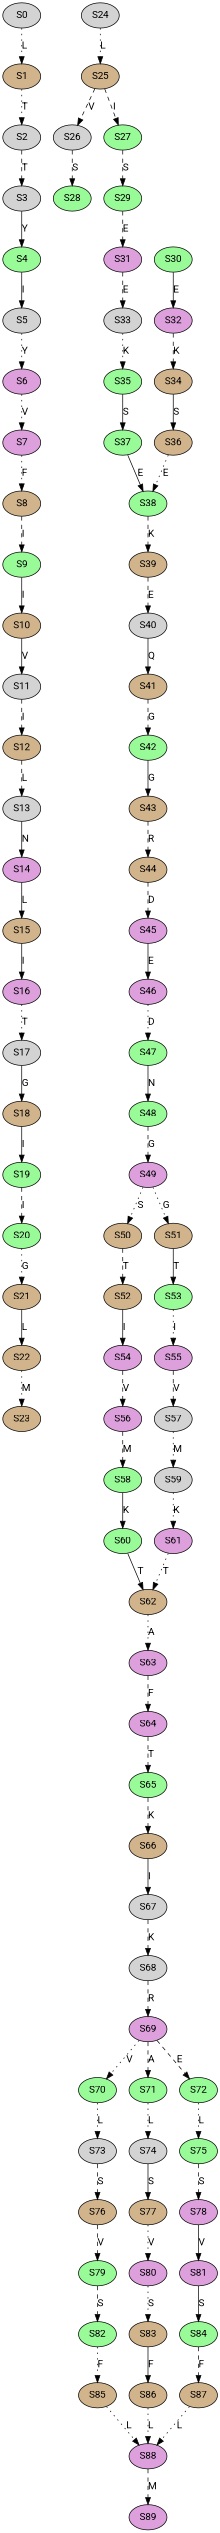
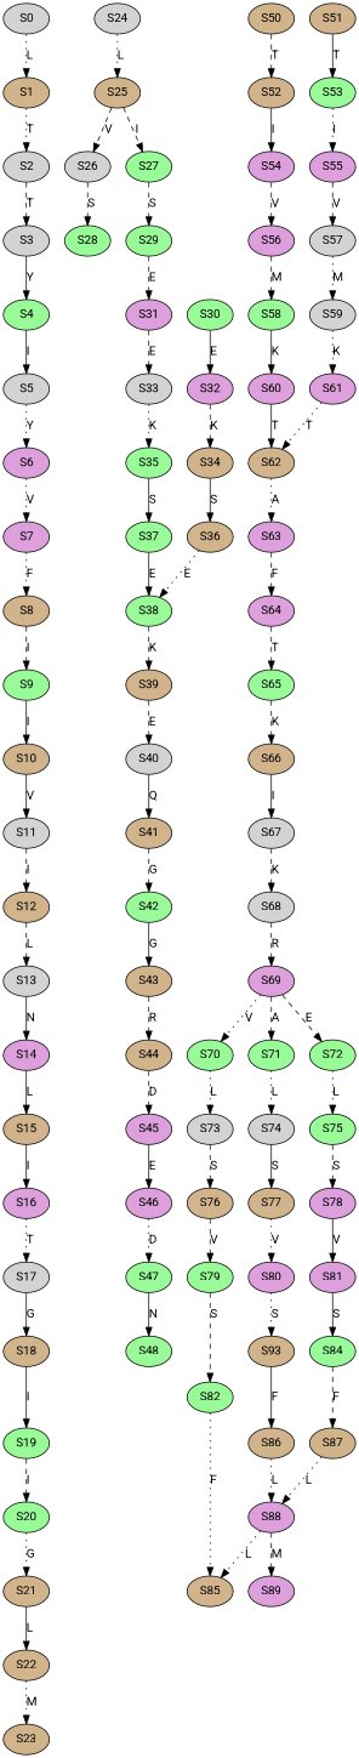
  strict digraph {
    fontname=Roboto
    node [fillcolor=tan fontname=Roboto style=filled]
    edge [fontname=Roboto style=dashed]
    S0 [fillcolor=lightgrey]
    S1
    S2 [fillcolor=lightgrey]
    S3 [fillcolor=lightgrey]
    S4 [fillcolor=palegreen]
    S5 [fillcolor=lightgrey]
    S6 [fillcolor=plum]
    S7 [fillcolor=plum]
    S8
    S9 [fillcolor=palegreen]
    S10
    S11 [fillcolor=lightgrey]
    S12
    S13 [fillcolor=lightgrey]
    S14 [fillcolor=plum]
    S15
    S16 [fillcolor=plum]
    S17 [fillcolor=lightgrey]
    S18
    S19 [fillcolor=palegreen]
    S20 [fillcolor=palegreen]
    S21
    S22
    S23
    S24 [fillcolor=lightgrey]
    S25
    S26 [fillcolor=lightgrey]
    S27 [fillcolor=palegreen]
    S28 [fillcolor=palegreen]
    S29 [fillcolor=palegreen]
    S31 [fillcolor=plum]
    S30 [fillcolor=palegreen]
    S32 [fillcolor=plum]
    S33 [fillcolor=lightgrey]
    S34
    S35 [fillcolor=palegreen]
    S36
    S37 [fillcolor=palegreen]
    S38 [fillcolor=palegreen]
    S39
    S40 [fillcolor=lightgrey]
    S41
    S42 [fillcolor=palegreen]
    S43
    S44
    S45 [fillcolor=plum]
    S46 [fillcolor=plum]
    S47 [fillcolor=palegreen]
    S48 [fillcolor=palegreen]
-   S49 [fillcolor=plum]
    S50
    S51
    S52
    S53 [fillcolor=palegreen]
    S54 [fillcolor=plum]
    S55 [fillcolor=plum]
    S56 [fillcolor=plum]
    S57 [fillcolor=lightgrey]
    S58 [fillcolor=palegreen]
    S59 [fillcolor=lightgrey]
-   S60 [fillcolor=palegreen]
+   S60 [fillcolor=plum]
    S61 [fillcolor=plum]
    S62
    S63 [fillcolor=plum]
    S64 [fillcolor=plum]
    S65 [fillcolor=palegreen]
    S66
    S67 [fillcolor=lightgrey]
    S68 [fillcolor=lightgrey]
    S69 [fillcolor=plum]
    S70 [fillcolor=palegreen]
    S71 [fillcolor=palegreen]
    S72 [fillcolor=palegreen]
    S73 [fillcolor=lightgrey]
    S74 [fillcolor=lightgrey]
    S75 [fillcolor=palegreen]
    S76
    S77
    S78 [fillcolor=plum]
    S79 [fillcolor=palegreen]
    S80 [fillcolor=plum]
    S81 [fillcolor=plum]
    S82 [fillcolor=palegreen]
-   S83
+   S83 [label=S93]
    S84 [fillcolor=palegreen]
    S85
    S86
    S87
    S88 [fillcolor=plum]
    S89 [fillcolor=plum]
    S0 -> S1 [label=L style=dotted]
    S1 -> S2 [label=T style=dotted]
    S2 -> S3 [label=T]
    S3 -> S4 [label=Y style=solid]
    S4 -> S5 [label=I style=solid]
    S5 -> S6 [label=Y style=dotted]
    S6 -> S7 [label=V style=dotted]
    S7 -> S8 [label=F style=dotted]
    S8 -> S9 [label=I]
    S9 -> S10 [label=I style=solid]
    S10 -> S11 [label=V style=solid]
    S11 -> S12 [label=I]
    S12 -> S13 [label=L]
    S13 -> S14 [label=N style=solid]
    S14 -> S15 [label=L style=solid]
    S15 -> S16 [label=I style=solid]
    S16 -> S17 [label=T style=dotted]
    S17 -> S18 [label=G style=solid]
    S18 -> S19 [label=I style=solid]
    S19 -> S20 [label=I]
    S20 -> S21 [label=G style=dotted]
    S21 -> S22 [label=L style=solid]
    S22 -> S23 [label=M style=dotted]
    S24 -> S25 [label=L style=dotted]
    S25 -> S26 [label=V]
    S25 -> S27 [label=I]
    S26 -> S28 [label=S]
    S27 -> S29 [label=S]
    S29 -> S31 [label=E]
    S31 -> S33 [label=E]
    S30 -> S32 [label=E style=solid]
    S32 -> S34 [label=K]
    S33 -> S35 [label=K style=dotted]
    S34 -> S36 [label=S style=solid]
    S35 -> S37 [label=S style=solid]
    S36 -> S38 [label=E style=dotted]
    S37 -> S38 [label=E style=solid]
    S38 -> S39 [label=K]
    S39 -> S40 [label=E]
    S40 -> S41 [label=Q style=solid]
    S41 -> S42 [label=G]
    S42 -> S43 [label=G style=solid]
    S43 -> S44 [label=R]
    S44 -> S45 [label=D]
    S45 -> S46 [label=E style=solid]
    S46 -> S47 [label=D style=dotted]
    S47 -> S48 [label=N style=solid]
-   S48 -> S49 [label=G]
-   S49 -> S50 [label=S style=dotted]
-   S49 -> S51 [label=G style=dotted]
    S50 -> S52 [label=T]
    S51 -> S53 [label=T style=solid]
    S52 -> S54 [label=I style=solid]
    S53 -> S55 [label=I style=dotted]
    S54 -> S56 [label=V]
    S55 -> S57 [label=V]
    S56 -> S58 [label=M]
    S57 -> S59 [label=M style=dotted]
    S58 -> S60 [label=K style=solid]
    S59 -> S61 [label=K style=dotted]
    S60 -> S62 [label=T style=solid]
    S61 -> S62 [label=T style=dotted]
    S62 -> S63 [label=A style=dotted]
    S63 -> S64 [label=F]
    S64 -> S65 [label=T]
    S65 -> S66 [label=K]
    S66 -> S67 [label=I style=solid]
    S67 -> S68 [label=K]
    S68 -> S69 [label=R]
    S69 -> S70 [label=V style=dotted]
    S69 -> S71 [label=A]
    S69 -> S72 [label=E]
    S70 -> S73 [label=L style=dotted]
    S71 -> S74 [label=L style=dotted]
    S72 -> S75 [label=L style=dotted]
    S73 -> S76 [label=S]
    S74 -> S77 [label=S style=solid]
    S75 -> S78 [label=S]
    S76 -> S79 [label=V]
    S77 -> S80 [label=V style=dotted]
    S78 -> S81 [label=V style=solid]
    S79 -> S82 [label=S]
    S80 -> S83 [label=S style=dotted]
    S81 -> S84 [label=S style=solid]
    S82 -> S85 [label=F style=dotted]
    S83 -> S86 [label=F style=solid]
    S84 -> S87 [label=F]
-   S85 -> S88 [label=L style=dotted]
+   S88 -> S85 [label=L style=dotted]
    S86 -> S88 [label=L style=dotted]
    S87 -> S88 [label=L style=dotted]
    S88 -> S89 [label=M]
  }
